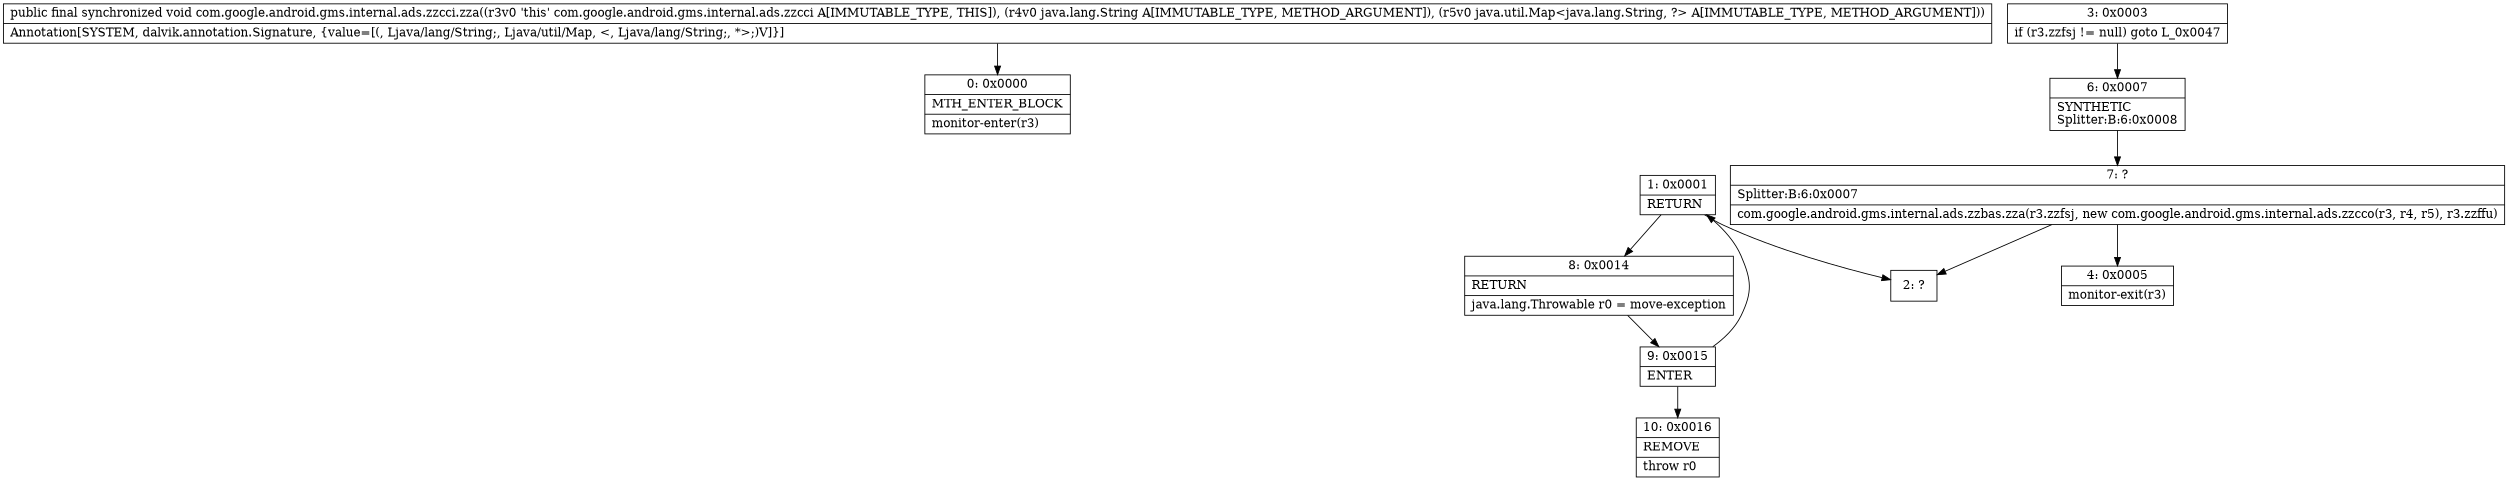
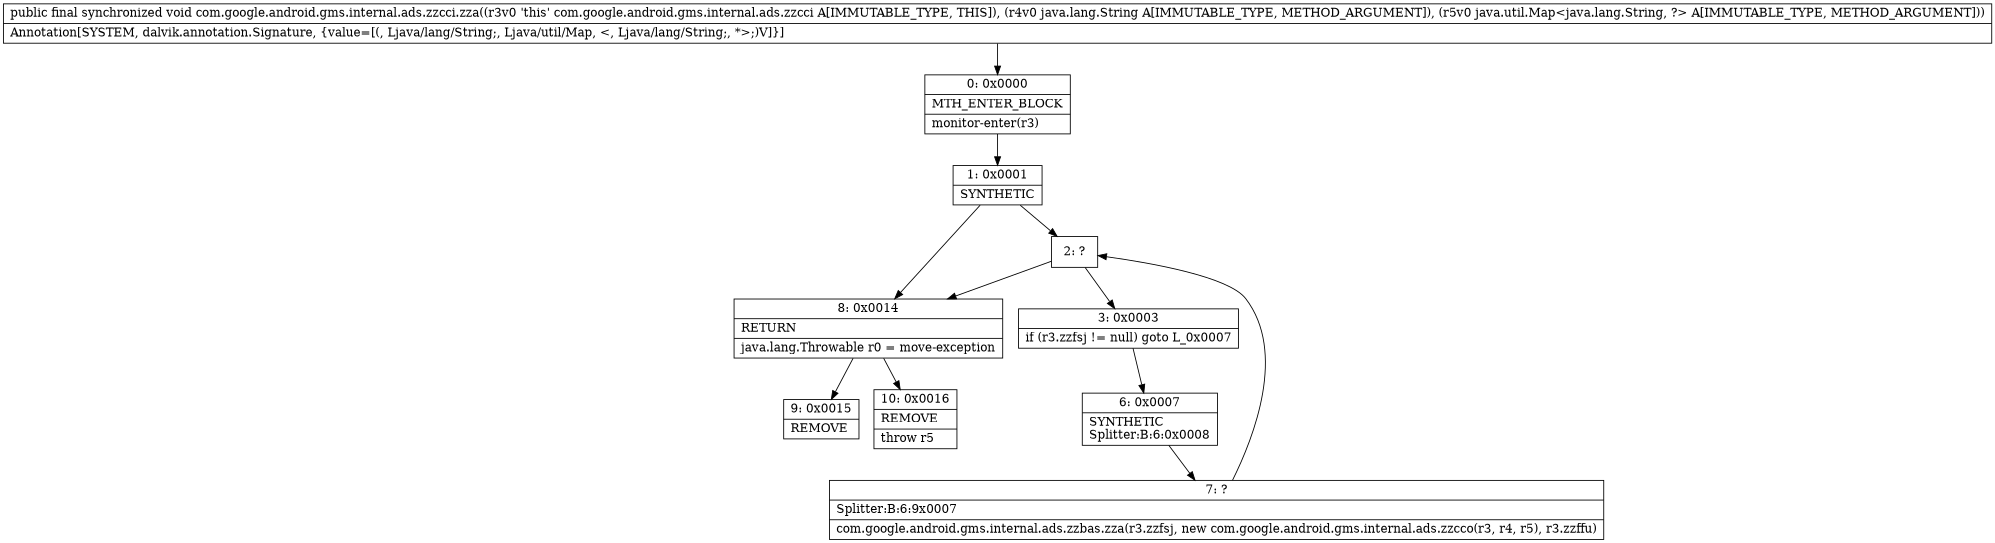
  digraph {
    fontname="DejaVu Serif"
    node [fontname="DejaVu Serif" shape=record]
    edge [fontname="DejaVu Serif"]
    n1 [label="{0\:\ 0x0000|MTH_ENTER_BLOCK\l|monitor\-enter(r3)\l}"]
-   n2 [label="{1\:\ 0x0001|RETURN\l}"]
+   n2 [label="{1\:\ 0x0001|SYNTHETIC\l}"]
    n3 [label="{2\:\ ?}"]
    n4 [label="{8\:\ 0x0014|RETURN\l|java.lang.Throwable r0 = move\-exception\l}"]
-   n5 [label="{3\:\ 0x0003|if (r3.zzfsj != null) goto L_0x0047\l}"]
-   n6 [label="{9\:\ 0x0015|ENTER\l}"]
+   n5 [label="{3\:\ 0x0003|if (r3.zzfsj != null) goto L_0x0007\l}"]
+   n6 [label="{9\:\ 0x0015|REMOVE\l}"]
    n7 [label="{6\:\ 0x0007|SYNTHETIC\lSplitter:B:6:0x0008\l}"]
-   n8 [label="{4\:\ 0x0005|monitor\-exit(r3)\l}"]
-   n9 [label="{7\:\ ?|Splitter:B:6:0x0007\l|com.google.android.gms.internal.ads.zzbas.zza(r3.zzfsj, new com.google.android.gms.internal.ads.zzcco(r3, r4, r5), r3.zzffu)\l}"]
-   n10 [label="{10\:\ 0x0016|REMOVE\l|throw r0\l}"]
+   n9 [label="{7\:\ ?|Splitter:B:6:9x0007\l|com.google.android.gms.internal.ads.zzbas.zza(r3.zzfsj, new com.google.android.gms.internal.ads.zzcco(r3, r4, r5), r3.zzffu)\l}"]
+   n10 [label="{10\:\ 0x0016|REMOVE\l|throw r5\l}"]
    n11 [label="{public final synchronized void com.google.android.gms.internal.ads.zzcci.zza((r3v0 'this' com.google.android.gms.internal.ads.zzcci A[IMMUTABLE_TYPE, THIS]), (r4v0 java.lang.String A[IMMUTABLE_TYPE, METHOD_ARGUMENT]), (r5v0 java.util.Map\<java.lang.String, ?\> A[IMMUTABLE_TYPE, METHOD_ARGUMENT]))  | Annotation[SYSTEM, dalvik.annotation.Signature, \{value=[(, Ljava\/lang\/String;, Ljava\/util\/Map, \<, Ljava\/lang\/String;, *\>;)V]\}]\l}"]
-   n6 -> n2
+   n1 -> n2
    n2 -> n3
    n2 -> n4
+   n3 -> n4
+   n3 -> n5
    n4 -> n6
    n5 -> n7
-   n6 -> n10
+   n4 -> n10
    n7 -> n9
    n9 -> n3
-   n9 -> n8
    n11 -> n1
  }
